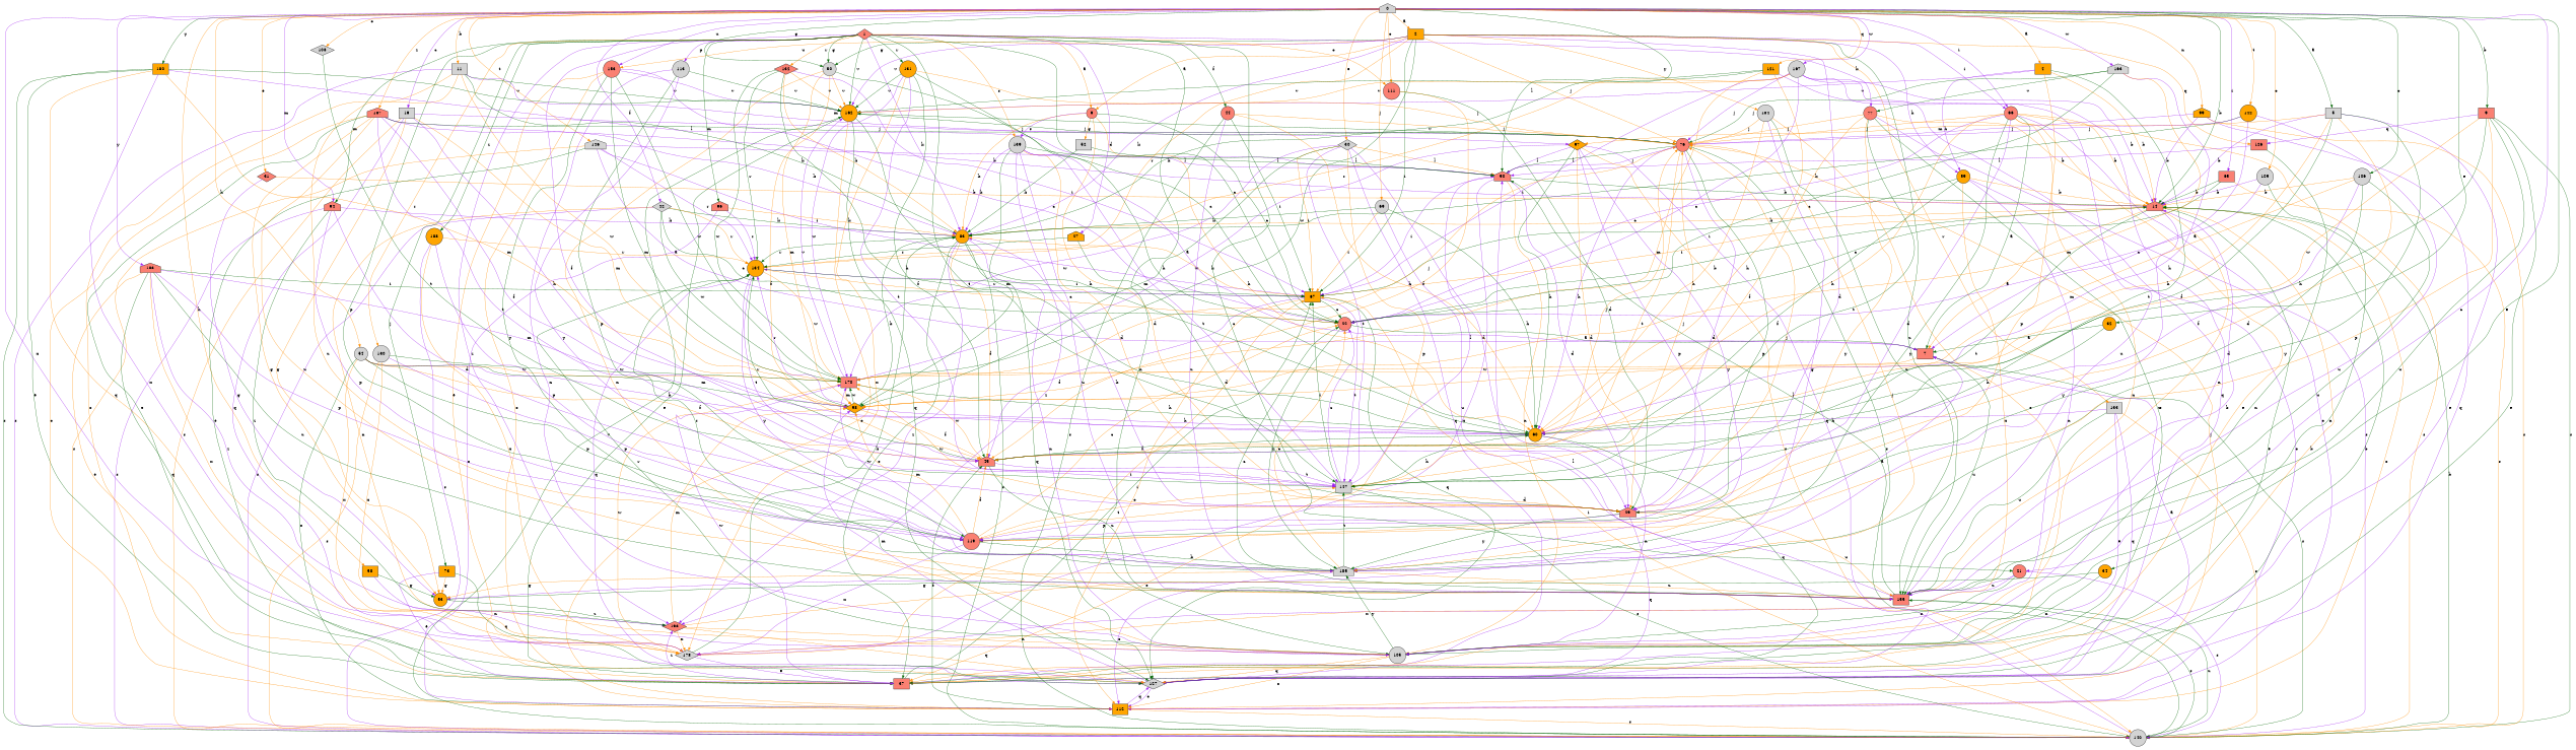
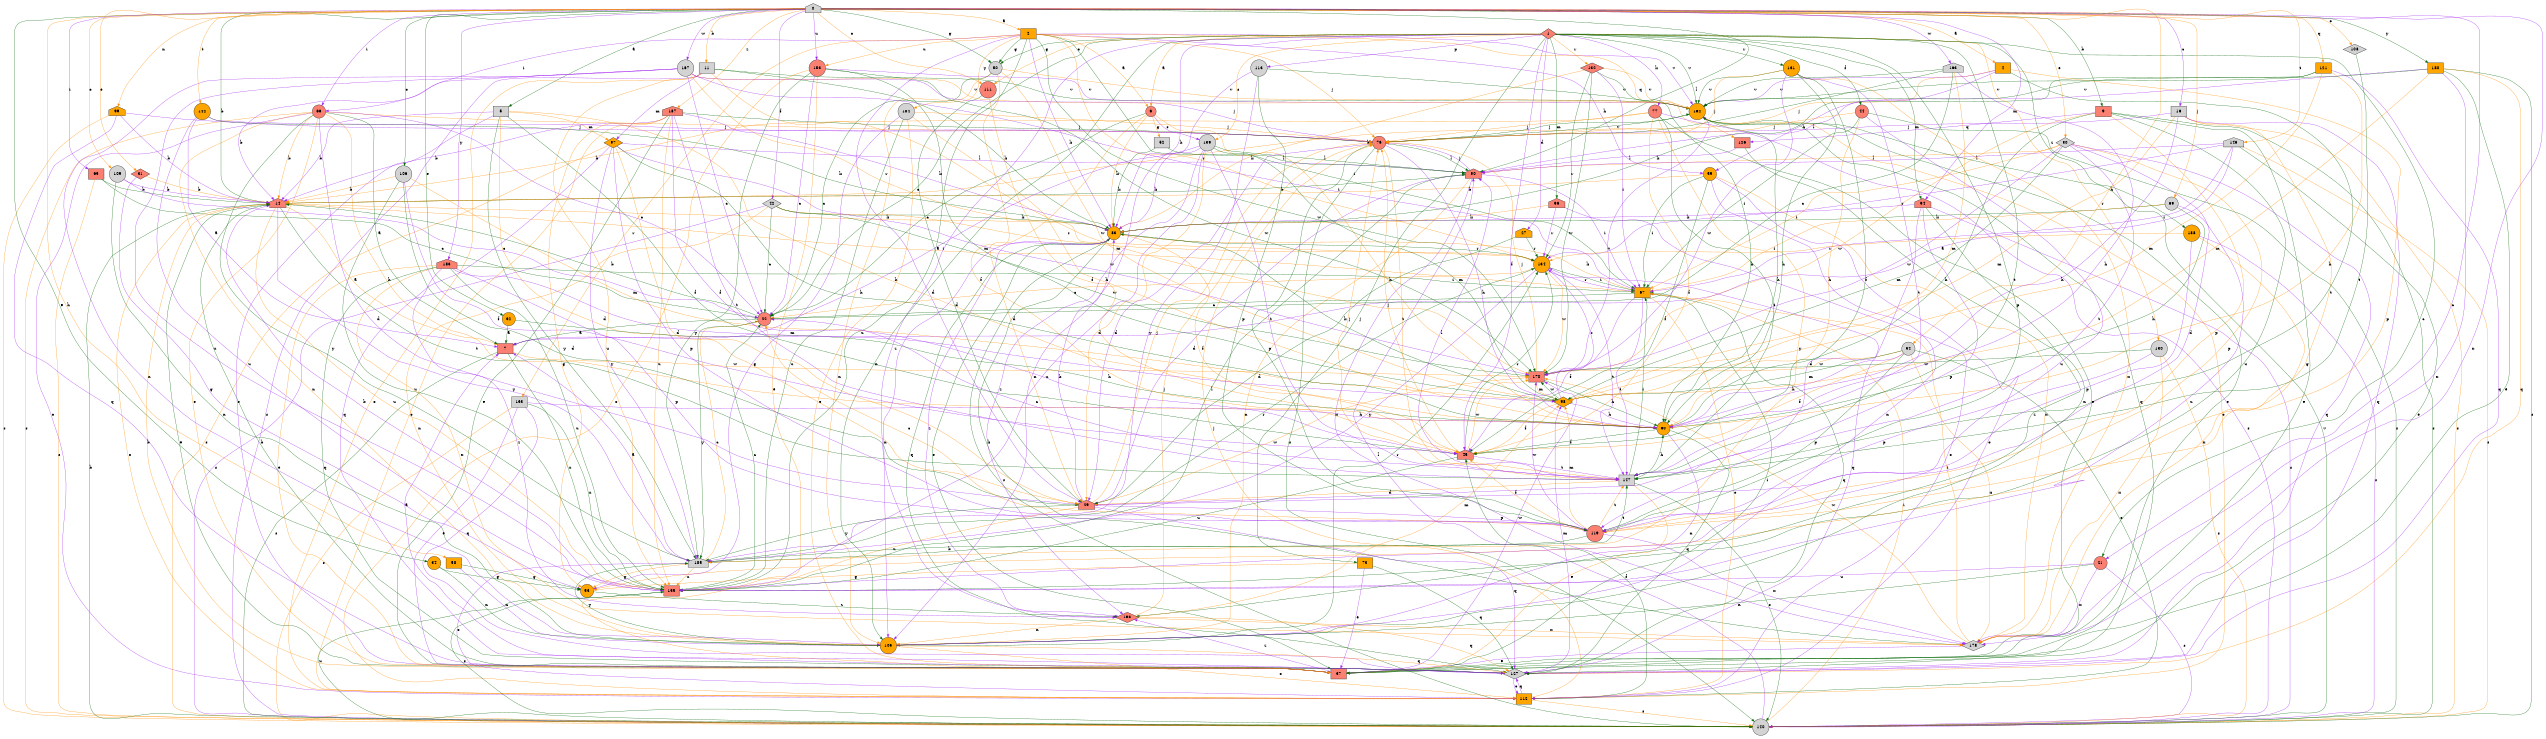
  strict digraph {
    node [fillcolor=salmon shape=circle style=filled]
    edge [color=darkgreen]
    0 [fillcolor=lightgrey shape=house]
    2 [fillcolor=orange shape=box]
    4 [fillcolor=orange shape=box]
    5 [fillcolor=lightgrey shape=box]
    9 [shape=box]
    11 [fillcolor=lightgrey shape=box]
    14 [shape=house]
    16 [fillcolor=lightgrey shape=box]
    21
    30 [fillcolor=lightgrey shape=diamond]
    31 [shape=diamond]
    32 [fillcolor=orange]
    34 [fillcolor=orange]
    42 [fillcolor=lightgrey shape=diamond]
    50 [fillcolor=lightgrey]
    54 [fillcolor=lightgrey]
    58 [fillcolor=orange shape=box]
    65 [shape=box]
    66
    69 [fillcolor=lightgrey]
    90 [shape=house]
    94 [shape=house]
    99 [fillcolor=orange shape=house]
    106 [fillcolor=lightgrey]
    108 [fillcolor=lightgrey shape=diamond]
    109 [fillcolor=lightgrey]
    111
    121 [fillcolor=orange shape=box]
    142 [fillcolor=orange]
    146 [fillcolor=lightgrey shape=house]
    153
    163 [fillcolor=lightgrey shape=house]
    167 [fillcolor=lightgrey]
    178 [fillcolor=lightgrey shape=diamond]
    180 [fillcolor=orange shape=box]
    183 [shape=house]
    187 [shape=house]
    6
    83 [fillcolor=orange]
    162 [fillcolor=orange]
    29 [shape=house]
    59 [fillcolor=orange]
    67 [fillcolor=orange shape=box]
    76
    126 [shape=box]
    133 [fillcolor=lightgrey shape=box]
    134 [fillcolor=orange]
    155 [shape=box]
    170 [shape=box]
    184 [fillcolor=lightgrey]
    119
    147 [fillcolor=lightgrey shape=box]
    45 [shape=house]
    37 [shape=box]
    60 [fillcolor=orange]
    97 [fillcolor=orange shape=diamond]
    185 [fillcolor=lightgrey shape=house]
    140 [fillcolor=lightgrey]
    112 [fillcolor=orange shape=box]
    7 [shape=box]
    53 [fillcolor=orange]
    98 [fillcolor=orange shape=diamond]
    127 [fillcolor=lightgrey shape=diamond]
-   105 [fillcolor=lightgrey]
+   105 [fillcolor=orange]
    22
    193 [shape=diamond]
    1 [shape=diamond]
    27 [fillcolor=orange shape=house]
    44
    73 [fillcolor=orange shape=box]
    77
    96 [shape=house]
    113 [fillcolor=lightgrey]
    130 [fillcolor=lightgrey]
    131 [fillcolor=orange]
    132 [shape=diamond]
    139 [fillcolor=lightgrey]
    188 [fillcolor=orange]
    52 [fillcolor=lightgrey shape=box]
    0 -> 2 [color=darkorange label=a]
    0 -> 4 [color=darkorange label=a]
    0 -> 5 [label=a]
    0 -> 9 [label=b]
    0 -> 11 [color=darkorange label=b]
    0 -> 14 [label=b]
    0 -> 16 [color=purple label=c]
    0 -> 21 [color=purple label=c]
    0 -> 30 [color=darkorange label=e]
    0 -> 31 [color=darkorange label=e]
    0 -> 32 [label=e]
    0 -> 34 [label=e]
    0 -> 42 [color=purple label=f]
    0 -> 50 [label=g]
    0 -> 54 [color=darkorange label=h]
    0 -> 58 [color=darkorange label=h]
    0 -> 65 [color=purple label=i]
    0 -> 66 [color=purple label=i]
    0 -> 69 [color=darkorange label=j]
    0 -> 90 [label=l]
    0 -> 94 [color=purple label=m]
    0 -> 99 [color=darkorange label=n]
    0 -> 106 [label=o]
    0 -> 108 [color=darkorange label=o]
    0 -> 109 [color=darkorange label=o]
    0 -> 111 [color=darkorange label=o]
    0 -> 121 [color=darkorange label=q]
    0 -> 142 [color=darkorange label=t]
    0 -> 146 [color=darkorange label=t]
    0 -> 153 [color=purple label=u]
    0 -> 163 [color=purple label=w]
    0 -> 167 [color=purple label=w]
    0 -> 178 [color=purple label=x]
    0 -> 180 [label=y]
    0 -> 183 [color=purple label=y]
    0 -> 187 [color=darkorange label=z]
    2 -> 50 [label=g]
    2 -> 66 [color=purple label=i]
    2 -> 153 [color=darkorange label=u]
    2 -> 6 [color=darkorange label=a]
    2 -> 83 [color=purple label=k]
    2 -> 162 [color=purple label=v]
    2 -> 29 [color=purple label=d]
    2 -> 59 [color=purple label=h]
    2 -> 67 [label=i]
    2 -> 76 [color=darkorange label=j]
    2 -> 126 [color=darkorange label=q]
    2 -> 133 [color=darkorange label=r]
    2 -> 134 [color=darkorange label=r]
    2 -> 155 [label=u]
    2 -> 170 [label=w]
    2 -> 184 [color=darkorange label=y]
    4 -> 14 [color=darkorange label=b]
    4 -> 162 [color=purple label=v]
    4 -> 59 [color=purple label=h]
    4 -> 119 [color=darkorange label=p]
    4 -> 147 [label=t]
    5 -> 14 [color=purple label=b]
    5 -> 29 [color=darkorange label=d]
    5 -> 45 [label=f]
    5 -> 37 [color=purple label=e]
    5 -> 60 [color=darkorange label=h]
    5 -> 97 [color=darkorange label=m]
    5 -> 185 [label=y]
    9 -> 126 [color=purple label=q]
    9 -> 155 [label=u]
    9 -> 170 [color=darkorange label=w]
    9 -> 119 [color=darkorange label=p]
    9 -> 37 [label=e]
    9 -> 60 [label=h]
    9 -> 140 [label=s]
    11 -> 83 [label=k]
    11 -> 162 [label=v]
    11 -> 155 [color=darkorange label=u]
    11 -> 170 [color=darkorange label=w]
    11 -> 97 [color=purple label=m]
    11 -> 140 [color=purple label=s]
    11 -> 112 [color=darkorange label=o]
    14 -> 83 [color=darkorange label=k]
    14 -> 67 [color=darkorange label=i]
    14 -> 155 [color=darkorange label=u]
    14 -> 147 [label=t]
    14 -> 37 [label=e]
    14 -> 185 [color=purple label=y]
    14 -> 112 [color=darkorange label=o]
    14 -> 7 [color=darkorange label=a]
    16 -> 76 [color=purple label=j]
    16 -> 60 [color=purple label=h]
    16 -> 140 [color=darkorange label=s]
    16 -> 53 [color=darkorange label=g]
    16 -> 98 [color=darkorange label=m]
    16 -> 127 [color=purple label=q]
    21 -> 178 [color=purple label=x]
    21 -> 155 [color=purple label=u]
    21 -> 140 [color=purple label=s]
    21 -> 105 [label=n]
    30 -> 90 [color=darkorange label=l]
    30 -> 29 [color=purple label=d]
    30 -> 67 [color=darkorange label=i]
    30 -> 170 [color=purple label=w]
    30 -> 119 [color=darkorange label=p]
    30 -> 147 [color=purple label=t]
    30 -> 98 [label=m]
    30 -> 127 [color=purple label=q]
    31 -> 14 [color=darkorange label=b]
    31 -> 53 [color=purple label=g]
    32 -> 60 [label=h]
    32 -> 7 [label=a]
    34 -> 53 [label=g]
    34 -> 105 [label=n]
    42 -> 83 [label=k]
    42 -> 134 [color=darkorange label=r]
    42 -> 170 [label=w]
    42 -> 140 [color=purple label=s]
    42 -> 105 [color=darkorange label=n]
    42 -> 22 [label=c]
    50 -> 162 [color=darkorange label=v]
    50 -> 45 [color=darkorange label=f]
    50 -> 98 [color=darkorange label=m]
    50 -> 105 [color=darkorange label=n]
    50 -> 22 [label=c]
    54 -> 178 [color=darkorange label=x]
    54 -> 170 [color=darkorange label=w]
    54 -> 119 [label=p]
    54 -> 45 [color=darkorange label=f]
    54 -> 60 [color=purple label=h]
    54 -> 112 [label=o]
    54 -> 98 [label=m]
    58 -> 53 [label=g]
    58 -> 105 [color=purple label=n]
    65 -> 14 [label=b]
    65 -> 140 [color=darkorange label=s]
    65 -> 22 [label=c]
    66 -> 14 [color=darkorange label=b]
    66 -> 29 [color=purple label=d]
    66 -> 76 [color=darkorange label=j]
    66 -> 37 [color=darkorange label=e]
    66 -> 60 [color=darkorange label=h]
    66 -> 185 [label=y]
    66 -> 140 [color=darkorange label=s]
    66 -> 112 [color=purple label=o]
    66 -> 7 [label=a]
    66 -> 105 [color=darkorange label=n]
    66 -> 22 [color=purple label=c]
    69 -> 83 [label=k]
    69 -> 67 [color=darkorange label=i]
    69 -> 155 [color=purple label=u]
    69 -> 60 [label=h]
    90 -> 14 [label=b]
    90 -> 178 [color=purple label=x]
    90 -> 29 [color=purple label=d]
    90 -> 67 [color=purple label=i]
    90 -> 76 [color=purple label=j]
    90 -> 105 [color=darkorange label=n]
    94 -> 83 [color=purple label=k]
    94 -> 29 [color=purple label=d]
    94 -> 119 [color=purple label=p]
    94 -> 140 [color=purple label=s]
    94 -> 193 [label=z]
    99 -> 14 [color=purple label=b]
    99 -> 76 [color=purple label=j]
    99 -> 140 [color=darkorange label=s]
    99 -> 127 [color=purple label=q]
    106 -> 14 [color=darkorange label=b]
    106 -> 29 [label=d]
    106 -> 155 [label=u]
    106 -> 45 [color=purple label=f]
    106 -> 98 [color=darkorange label=m]
    108 -> 147 [label=t]
    109 -> 14 [color=purple label=b]
    109 -> 105 [label=n]
    109 -> 22 [color=purple label=c]
    111 -> 29 [label=d]
    111 -> 45 [color=darkorange label=f]
    121 -> 83 [label=k]
    121 -> 162 [label=v]
    121 -> 60 [color=darkorange label=h]
    121 -> 98 [color=darkorange label=m]
    121 -> 127 [color=purple label=q]
    142 -> 83 [label=k]
    142 -> 76 [color=purple label=j]
    142 -> 155 [color=purple label=u]
    142 -> 7 [color=purple label=a]
    146 -> 90 [color=purple label=l]
    146 -> 67 [color=purple label=i]
    146 -> 134 [color=purple label=r]
    146 -> 37 [label=e]
    146 -> 140 [color=darkorange label=s]
    146 -> 7 [color=purple label=a]
    153 -> 162 [color=purple label=v]
    153 -> 170 [label=w]
    153 -> 37 [color=darkorange label=e]
    153 -> 185 [label=y]
    153 -> 112 [color=darkorange label=o]
    153 -> 98 [label=m]
    153 -> 22 [color=purple label=c]
-   163 -> 77 [label=v]
+   163 -> 162 [label=v]
    163 -> 76 [label=j]
    163 -> 60 [color=purple label=h]
    163 -> 98 [color=darkorange label=m]
    163 -> 22 [label=c]
    167 -> 14 [color=purple label=b]
    167 -> 162 [color=darkorange label=v]
    167 -> 67 [color=purple label=i]
    167 -> 76 [color=purple label=j]
    167 -> 134 [color=darkorange label=r]
    167 -> 155 [color=purple label=u]
    167 -> 105 [color=purple label=n]
    167 -> 22 [color=purple label=c]
    178 -> 83 [label=k]
    178 -> 67 [color=darkorange label=i]
    178 -> 170 [color=darkorange label=w]
    178 -> 37 [color=purple label=e]
    180 -> 90 [color=purple label=l]
    180 -> 178 [color=purple label=x]
    180 -> 162 [label=v]
    180 -> 37 [label=e]
    180 -> 140 [label=s]
    180 -> 98 [color=darkorange label=m]
    180 -> 127 [color=darkorange label=q]
    183 -> 178 [color=darkorange label=x]
    183 -> 67 [label=i]
    183 -> 155 [label=u]
    183 -> 119 [color=purple label=p]
    183 -> 37 [color=darkorange label=e]
    183 -> 98 [color=purple label=m]
    183 -> 127 [label=q]
    183 -> 193 [color=purple label=z]
    187 -> 14 [color=purple label=b]
    187 -> 83 [color=purple label=k]
    187 -> 76 [label=j]
    187 -> 155 [color=darkorange label=u]
    187 -> 147 [color=purple label=t]
    187 -> 45 [color=purple label=f]
    187 -> 37 [label=e]
    187 -> 112 [color=darkorange label=o]
    187 -> 53 [color=darkorange label=g]
    6 -> 83 [color=darkorange label=k]
    6 -> 29 [color=darkorange label=d]
    6 -> 60 [color=darkorange label=h]
    6 -> 22 [label=c]
    6 -> 139 [color=purple label=s]
    6 -> 52 [color=darkorange label=g]
    83 -> 134 [label=r]
    83 -> 45 [color=darkorange label=f]
    83 -> 37 [label=e]
    83 -> 140 [label=s]
    83 -> 127 [label=q]
    83 -> 105 [color=purple label=n]
    83 -> 193 [color=purple label=z]
    162 -> 76 [label=j]
    162 -> 37 [label=e]
    162 -> 60 [label=h]
    162 -> 112 [color=darkorange label=o]
    162 -> 127 [label=q]
    29 -> 83 [color=purple label=k]
    29 -> 76 [color=darkorange label=j]
    29 -> 155 [color=darkorange label=u]
    29 -> 170 [color=darkorange label=w]
    29 -> 119 [color=purple label=p]
    29 -> 185 [label=y]
    29 -> 127 [color=purple label=q]
    59 -> 14 [color=darkorange label=b]
    59 -> 178 [color=darkorange label=x]
    59 -> 67 [label=i]
    59 -> 45 [label=f]
    59 -> 112 [color=purple label=o]
    59 -> 105 [color=purple label=n]
    67 -> 83 [color=darkorange label=k]
    67 -> 134 [color=purple label=r]
    67 -> 147 [color=purple label=t]
    67 -> 45 [color=purple label=f]
    67 -> 112 [color=darkorange label=o]
    67 -> 127 [label=q]
    67 -> 22 [label=c]
    76 -> 90 [label=l]
    76 -> 162 [label=v]
    76 -> 29 [color=purple label=d]
    76 -> 119 [label=p]
    76 -> 147 [color=darkorange label=t]
    76 -> 60 [color=purple label=h]
    76 -> 140 [label=s]
    126 -> 90 [color=purple label=l]
    126 -> 105 [label=n]
    133 -> 155 [label=u]
    133 -> 37 [color=purple label=e]
    133 -> 60 [color=purple label=h]
    133 -> 140 [color=darkorange label=s]
    133 -> 127 [color=purple label=q]
    134 -> 67 [label=i]
    134 -> 170 [color=darkorange label=w]
    134 -> 147 [color=purple label=t]
    134 -> 185 [color=purple label=y]
    134 -> 127 [color=purple label=q]
    134 -> 22 [color=darkorange label=c]
    155 -> 14 [color=purple label=b]
    155 -> 90 [label=l]
    155 -> 140 [label=s]
    155 -> 22 [label=c]
    170 -> 162 [color=purple label=v]
    170 -> 76 [color=darkorange label=j]
    170 -> 60 [label=h]
    170 -> 98 [color=darkorange label=m]
    184 -> 76 [color=darkorange label=j]
    184 -> 155 [label=u]
    184 -> 37 [color=darkorange label=e]
    184 -> 60 [color=darkorange label=h]
    184 -> 53 [color=purple label=g]
    119 -> 178 [color=purple label=x]
    119 -> 170 [color=purple label=w]
    119 -> 147 [color=darkorange label=t]
    119 -> 45 [color=darkorange label=f]
    119 -> 185 [label=b]
    119 -> 98 [color=darkorange label=m]
    119 -> 22 [color=darkorange label=c]
    147 -> 90 [color=purple label=l]
    147 -> 29 [color=darkorange label=d]
    147 -> 67 [label=i]
    147 -> 76 [color=darkorange label=j]
    147 -> 37 [color=darkorange label=e]
    147 -> 60 [label=h]
    147 -> 140 [label=s]
    147 -> 22 [color=purple label=c]
    45 -> 76 [color=darkorange label=j]
    45 -> 134 [label=r]
    45 -> 155 [label=u]
    45 -> 170 [color=darkorange label=w]
    45 -> 147 [color=purple label=t]
    37 -> 14 [color=darkorange label=b]
    37 -> 67 [label=i]
    37 -> 170 [color=purple label=w]
    37 -> 193 [color=purple label=z]
    60 -> 45 [label=f]
    60 -> 127 [label=q]
    60 -> 105 [color=purple label=n]
    97 -> 90 [color=purple label=l]
    97 -> 29 [color=darkorange label=d]
    97 -> 170 [color=purple label=w]
    97 -> 119 [color=purple label=p]
    97 -> 60 [label=h]
    97 -> 185 [color=purple label=y]
    97 -> 140 [color=darkorange label=s]
    97 -> 127 [color=purple label=q]
    185 -> 134 [label=r]
    185 -> 155 [color=darkorange label=u]
    185 -> 147 [label=t]
    185 -> 112 [color=purple label=o]
    185 -> 7 [color=purple label=a]
    185 -> 53 [color=darkorange label=g]
    185 -> 22 [color=darkorange label=c]
    140 -> 14 [label=b]
    140 -> 90 [color=purple label=l]
    140 -> 162 [label=v]
    140 -> 67 [color=darkorange label=i]
    140 -> 155 [label=u]
    112 -> 76 [color=darkorange label=j]
    112 -> 45 [label=f]
    112 -> 140 [color=darkorange label=s]
    112 -> 127 [color=purple label=q]
    7 -> 155 [label=u]
    7 -> 170 [color=darkorange label=w]
    7 -> 140 [label=s]
    53 -> 193 [label=z]
    98 -> 83 [label=k]
    98 -> 134 [color=purple label=r]
    98 -> 170 [label=w]
    98 -> 45 [color=darkorange label=f]
    98 -> 60 [color=purple label=h]
    127 -> 14 [label=b]
    127 -> 112 [color=purple label=o]
    127 -> 7 [color=purple label=a]
    127 -> 98 [color=purple label=m]
    105 -> 134 [label=r]
    105 -> 185 [label=y]
    105 -> 112 [color=darkorange label=o]
    105 -> 127 [color=darkorange label=q]
    22 -> 14 [label=b]
    22 -> 185 [label=y]
    22 -> 7 [label=a]
    193 -> 178 [color=darkorange label=x]
    193 -> 76 [color=darkorange label=j]
    193 -> 98 [color=darkorange label=m]
    193 -> 127 [color=darkorange label=q]
    193 -> 105 [color=darkorange label=n]
    1 -> 21 [label=c]
    1 -> 50 [label=g]
    1 -> 94 [label=m]
    1 -> 111 [color=darkorange label=o]
    1 -> 6 [color=darkorange label=a]
    1 -> 83 [color=purple label=k]
    1 -> 162 [label=v]
    1 -> 119 [label=p]
    1 -> 147 [label=t]
    1 -> 45 [color=purple label=f]
    1 -> 105 [label=n]
    1 -> 22 [label=c]
    1 -> 193 [color=purple label=z]
    1 -> 27 [color=purple label=d]
    1 -> 44 [label=f]
    1 -> 73 [label=j]
    1 -> 77 [color=purple label=k]
    1 -> 96 [label=m]
    1 -> 113 [color=purple label=p]
    1 -> 130 [color=darkorange label=r]
    1 -> 131 [label=r]
    1 -> 132 [color=darkorange label=r]
    1 -> 139 [color=darkorange label=s]
    1 -> 188 [label=z]
    27 -> 29 [label=d]
    27 -> 134 [label=r]
    44 -> 67 [label=i]
    44 -> 76 [color=darkorange label=j]
    44 -> 155 [color=purple label=u]
    44 -> 60 [color=darkorange label=h]
    44 -> 140 [label=s]
    73 -> 37 [color=purple label=e]
    73 -> 53 [color=darkorange label=g]
    73 -> 127 [label=q]
    77 -> 14 [color=darkorange label=b]
    77 -> 76 [color=darkorange label=j]
    77 -> 147 [label=t]
    77 -> 45 [color=darkorange label=f]
    77 -> 37 [label=e]
    77 -> 185 [color=darkorange label=y]
    77 -> 140 [color=purple label=s]
    96 -> 83 [color=darkorange label=k]
    96 -> 134 [color=purple label=r]
    96 -> 112 [color=purple label=o]
    113 -> 162 [label=v]
    113 -> 119 [label=p]
    113 -> 185 [color=purple label=y]
    113 -> 105 [color=purple label=n]
    130 -> 178 [color=darkorange label=x]
    130 -> 170 [label=w]
    130 -> 119 [color=purple label=p]
    130 -> 140 [color=darkorange label=s]
    131 -> 178 [color=darkorange label=x]
    131 -> 162 [label=v]
    131 -> 76 [color=darkorange label=j]
    131 -> 170 [color=purple label=w]
    131 -> 147 [color=purple label=t]
    131 -> 45 [label=f]
    131 -> 60 [label=h]
    132 -> 83 [color=darkorange label=k]
    132 -> 162 [color=darkorange label=v]
    132 -> 67 [color=purple label=i]
    132 -> 134 [label=r]
    132 -> 170 [label=w]
    132 -> 60 [label=h]
    139 -> 90 [label=l]
    139 -> 83 [color=purple label=k]
    139 -> 29 [color=darkorange label=d]
    139 -> 155 [color=purple label=u]
    139 -> 147 [color=purple label=t]
    139 -> 7 [color=purple label=a]
    139 -> 98 [label=m]
    139 -> 193 [color=purple label=z]
    188 -> 178 [color=darkorange label=x]
    188 -> 134 [color=darkorange label=r]
    188 -> 119 [color=purple label=p]
    188 -> 140 [color=purple label=s]
    52 -> 90 [label=l]
    52 -> 83 [label=k]
  }
